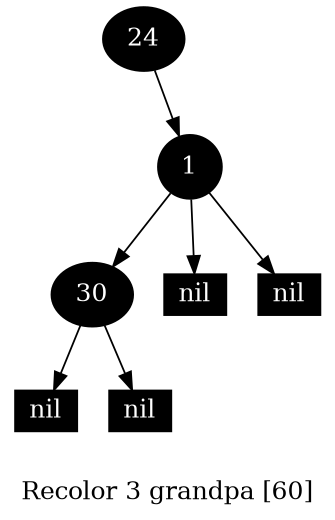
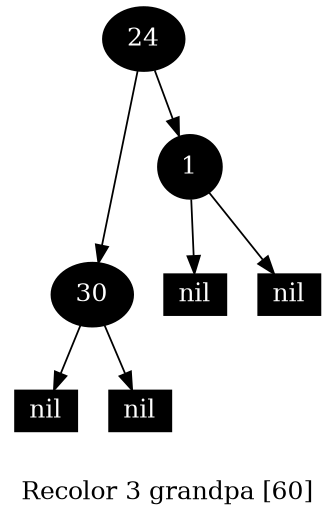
  digraph {
    label="Recolor 3 grandpa [60]"
    node [fillcolor=black fontcolor=white style=filled shape=box]
    n1 [label=24 width=0.5 shape=""]
    1 [width=0.5 shape=""]
    30 [width=0.5 shape=""]
    n4 [height=0.2 label=nil width=0.3]
    n5 [height=0.2 label=nil width=0.3]
    n6 [height=0.2 label=nil width=0.3]
    n7 [height=0.2 label=nil width=0.3]
    n1 -> 1
-   1 -> 30
+   n1 -> 30
    1 -> n4
    1 -> n5
    30 -> n6
    30 -> n7
  }
